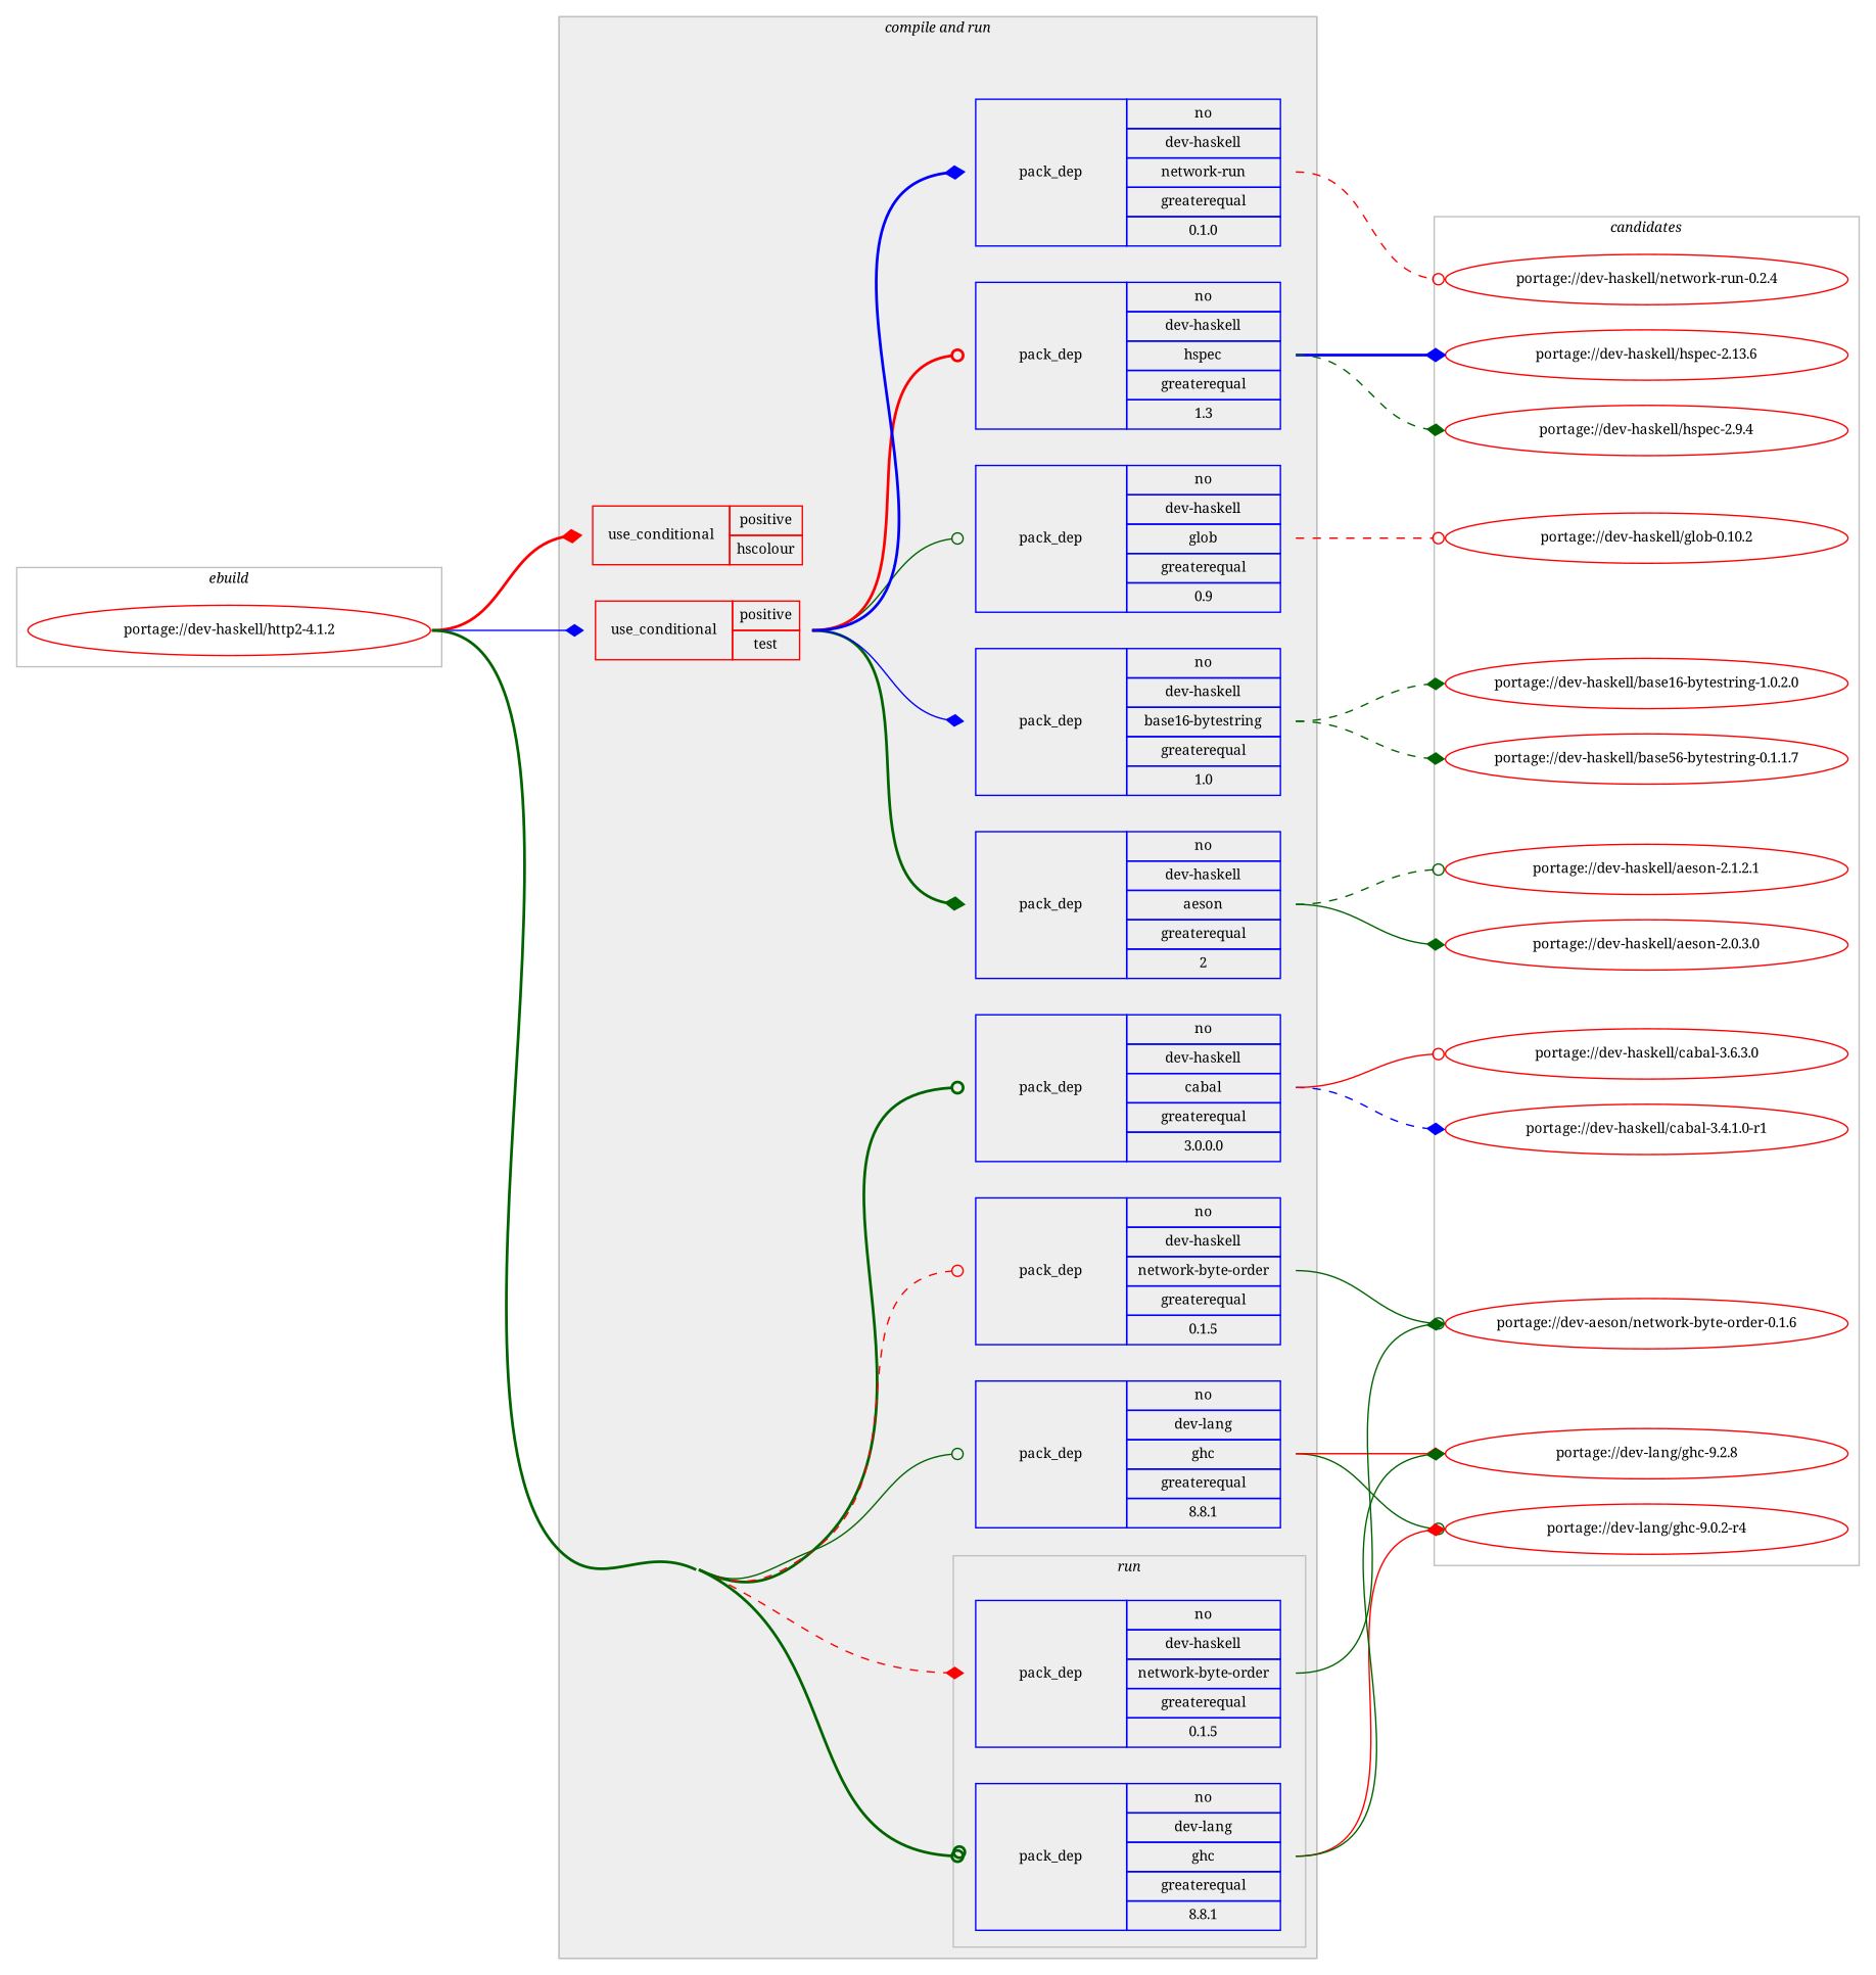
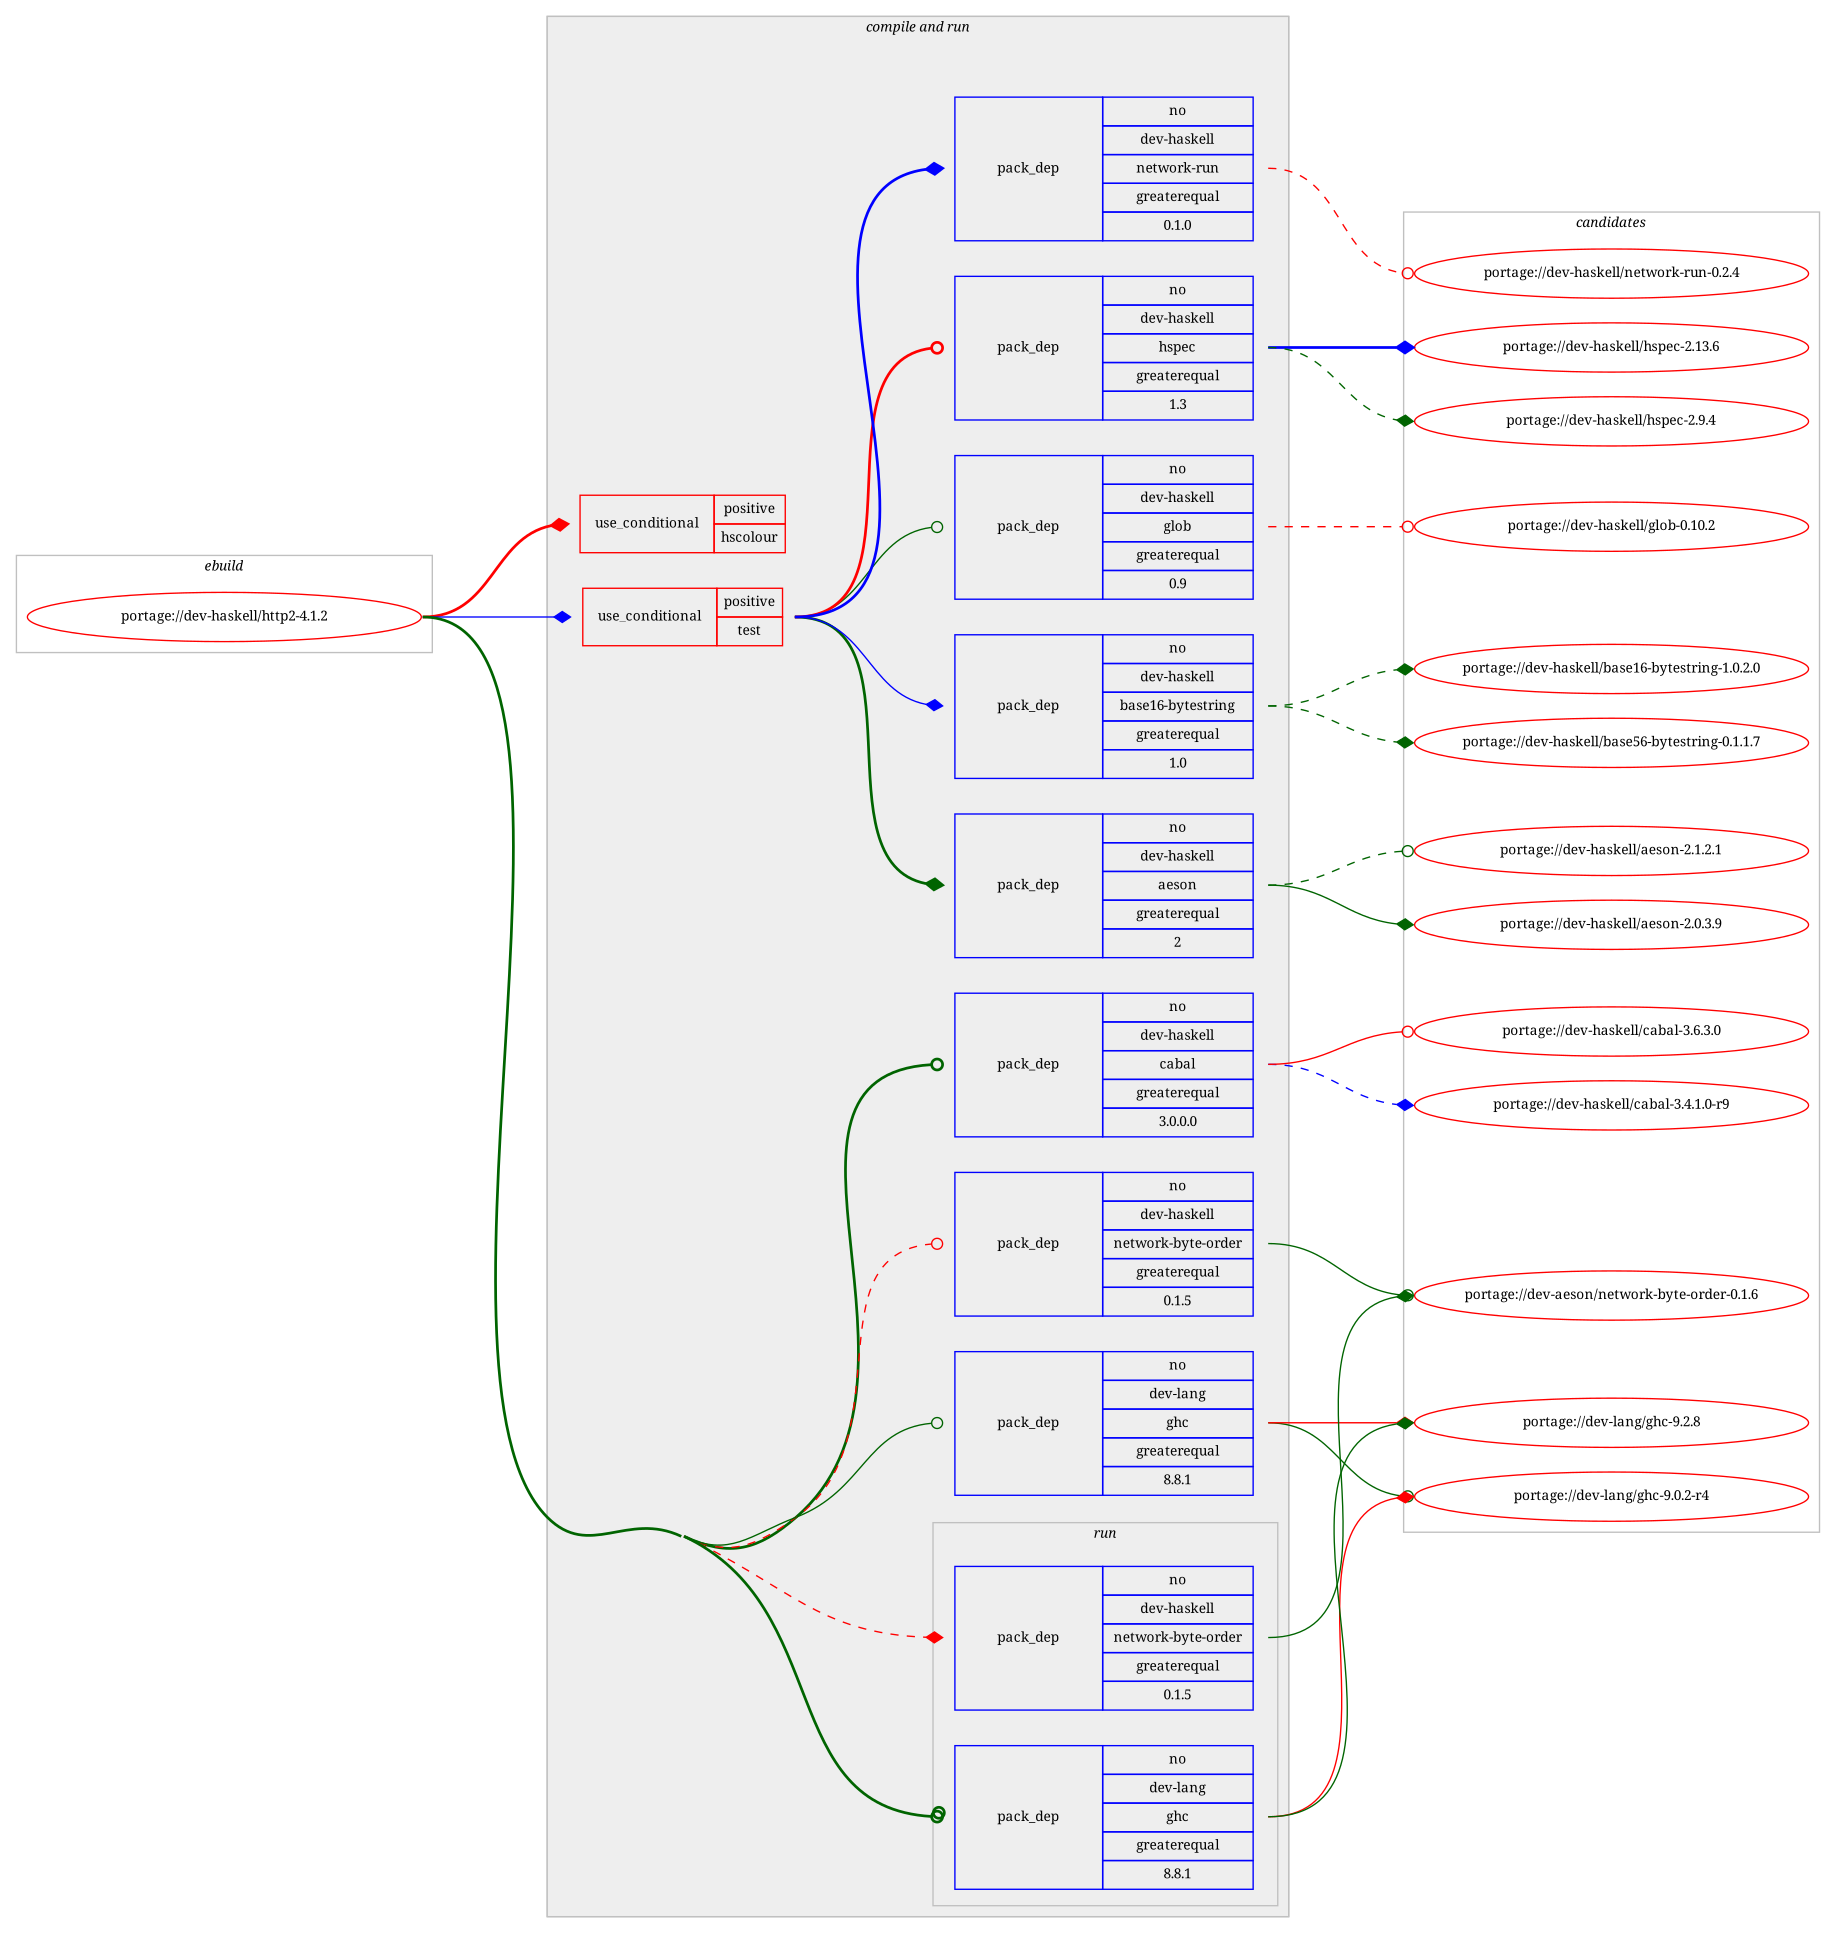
  digraph {
    compound=true
    concentrate=true
    fontname="Noto Serif"
    fontsize=10
    newrank=true
    rankdir=LR
    ranksep=1.5
    node [color=red fontname="Noto Serif" fontsize=10]
    edge [arrowhead=diamond color=darkgreen fontname="Noto Serif" headport=w style=solid tailport=e weight=100]
    n1 [label="portage://dev-haskell/http2-4.1.2" width=4]
    n2 [label=<<TABLE BORDER="0" CELLBORDER="1" CELLSPACING="0" CELLPADDING="4"><TR><TD ROWSPAN="3" CELLPADDING="10">use_conditional</TD></TR><TR><TD>positive</TD></TR><TR><TD>hscolour</TD></TR></TABLE>> shape=none]
    n3 [color=blue label=<<TABLE BORDER="0" CELLBORDER="1" CELLSPACING="0" CELLPADDING="4" WIDTH="220"><TR><TD ROWSPAN="6" CELLPADDING="30">pack_dep</TD></TR><TR><TD WIDTH="110">no</TD></TR><TR><TD>dev-haskell</TD></TR><TR><TD>aeson</TD></TR><TR><TD>greaterequal</TD></TR><TR><TD>2</TD></TR></TABLE>> shape=none]
    n4 [color=blue label=<<TABLE BORDER="0" CELLBORDER="1" CELLSPACING="0" CELLPADDING="4" WIDTH="220"><TR><TD ROWSPAN="6" CELLPADDING="30">pack_dep</TD></TR><TR><TD WIDTH="110">no</TD></TR><TR><TD>dev-haskell</TD></TR><TR><TD>base16-bytestring</TD></TR><TR><TD>greaterequal</TD></TR><TR><TD>1.0</TD></TR></TABLE>> shape=none]
    n5 [color=blue label=<<TABLE BORDER="0" CELLBORDER="1" CELLSPACING="0" CELLPADDING="4" WIDTH="220"><TR><TD ROWSPAN="6" CELLPADDING="30">pack_dep</TD></TR><TR><TD WIDTH="110">no</TD></TR><TR><TD>dev-haskell</TD></TR><TR><TD>glob</TD></TR><TR><TD>greaterequal</TD></TR><TR><TD>0.9</TD></TR></TABLE>> shape=none]
    n6 [color=blue label=<<TABLE BORDER="0" CELLBORDER="1" CELLSPACING="0" CELLPADDING="4" WIDTH="220"><TR><TD ROWSPAN="6" CELLPADDING="30">pack_dep</TD></TR><TR><TD WIDTH="110">no</TD></TR><TR><TD>dev-haskell</TD></TR><TR><TD>hspec</TD></TR><TR><TD>greaterequal</TD></TR><TR><TD>1.3</TD></TR></TABLE>> shape=none]
    n7 [color=blue label=<<TABLE BORDER="0" CELLBORDER="1" CELLSPACING="0" CELLPADDING="4" WIDTH="220"><TR><TD ROWSPAN="6" CELLPADDING="30">pack_dep</TD></TR><TR><TD WIDTH="110">no</TD></TR><TR><TD>dev-haskell</TD></TR><TR><TD>network-run</TD></TR><TR><TD>greaterequal</TD></TR><TR><TD>0.1.0</TD></TR></TABLE>> shape=none]
    n8 [label=<<TABLE BORDER="0" CELLBORDER="1" CELLSPACING="0" CELLPADDING="4"><TR><TD ROWSPAN="3" CELLPADDING="10">use_conditional</TD></TR><TR><TD>positive</TD></TR><TR><TD>test</TD></TR></TABLE>> shape=none]
    n9 [color=blue label=<<TABLE BORDER="0" CELLBORDER="1" CELLSPACING="0" CELLPADDING="4" WIDTH="220"><TR><TD ROWSPAN="6" CELLPADDING="30">pack_dep</TD></TR><TR><TD WIDTH="110">no</TD></TR><TR><TD>dev-haskell</TD></TR><TR><TD>cabal</TD></TR><TR><TD>greaterequal</TD></TR><TR><TD>3.0.0.0</TD></TR></TABLE>> shape=none]
    n10 [color=blue label=<<TABLE BORDER="0" CELLBORDER="1" CELLSPACING="0" CELLPADDING="4" WIDTH="220"><TR><TD ROWSPAN="6" CELLPADDING="30">pack_dep</TD></TR><TR><TD WIDTH="110">no</TD></TR><TR><TD>dev-haskell</TD></TR><TR><TD>network-byte-order</TD></TR><TR><TD>greaterequal</TD></TR><TR><TD>0.1.5</TD></TR></TABLE>> shape=none]
    n11 [color=blue label=<<TABLE BORDER="0" CELLBORDER="1" CELLSPACING="0" CELLPADDING="4" WIDTH="220"><TR><TD ROWSPAN="6" CELLPADDING="30">pack_dep</TD></TR><TR><TD WIDTH="110">no</TD></TR><TR><TD>dev-lang</TD></TR><TR><TD>ghc</TD></TR><TR><TD>greaterequal</TD></TR><TR><TD>8.8.1</TD></TR></TABLE>> shape=none]
    n12 [color=blue label=<<TABLE BORDER="0" CELLBORDER="1" CELLSPACING="0" CELLPADDING="4" WIDTH="220"><TR><TD ROWSPAN="6" CELLPADDING="30">pack_dep</TD></TR><TR><TD WIDTH="110">no</TD></TR><TR><TD>dev-haskell</TD></TR><TR><TD>network-byte-order</TD></TR><TR><TD>greaterequal</TD></TR><TR><TD>0.1.5</TD></TR></TABLE>> shape=none]
    n13 [color=blue label=<<TABLE BORDER="0" CELLBORDER="1" CELLSPACING="0" CELLPADDING="4" WIDTH="220"><TR><TD ROWSPAN="6" CELLPADDING="30">pack_dep</TD></TR><TR><TD WIDTH="110">no</TD></TR><TR><TD>dev-lang</TD></TR><TR><TD>ghc</TD></TR><TR><TD>greaterequal</TD></TR><TR><TD>8.8.1</TD></TR></TABLE>> shape=none]
-   n14 [label="portage://dev-haskell/aeson-2.0.3.0" width=4]
+   n14 [label="portage://dev-haskell/aeson-2.0.3.9" width=4]
    n15 [label="portage://dev-haskell/aeson-2.1.2.1" width=4]
    n16 [label="portage://dev-haskell/base56-bytestring-0.1.1.7" width=4]
    n17 [label="portage://dev-haskell/base16-bytestring-1.0.2.0" width=4]
    n18 [label="portage://dev-haskell/glob-0.10.2" width=4]
    n19 [label="portage://dev-haskell/hspec-2.13.6" width=4]
    n20 [label="portage://dev-haskell/hspec-2.9.4" width=4]
    n21 [label="portage://dev-aeson/network-byte-order-0.1.6" width=4]
    n22 [label="portage://dev-haskell/network-run-0.2.4" width=4]
-   n23 [label="portage://dev-haskell/cabal-3.4.1.0-r1" width=4]
+   n23 [label="portage://dev-haskell/cabal-3.4.1.0-r9" width=4]
    n24 [label="portage://dev-haskell/cabal-3.6.3.0" width=4]
    n25 [label="portage://dev-lang/ghc-9.0.2-r4" width=4]
    n26 [label="portage://dev-lang/ghc-9.2.8" width=4]
    subgraph cluster_1 {
      color=gray
      label=<<i>ebuild</i>>
      rank=same
      n1
    }
    subgraph cluster_2 {
      color=gray
      label=<<i>dependencies</i>>
      subgraph cluster_3 {
        color=gray
        fillcolor="#eeeeee"
        label=<<i>compile</i>>
        style=filled
        subgraph sub_4 {
          color=gray
          fillcolor="#eeeeee"
          label=<<i>compile</i>>
          style=filled
          n2
        }
        subgraph sub_5 {
          color=gray
          fillcolor="#eeeeee"
          label=<<i>compile</i>>
          style=filled
          n8
          subgraph sub_6 {
            color=gray
            fillcolor="#eeeeee"
            label=<<i>compile</i>>
            style=filled
            n3
          }
          subgraph sub_7 {
            color=gray
            fillcolor="#eeeeee"
            label=<<i>compile</i>>
            style=filled
            n4
          }
          subgraph sub_8 {
            color=gray
            fillcolor="#eeeeee"
            label=<<i>compile</i>>
            style=filled
            n5
          }
          subgraph sub_9 {
            color=gray
            fillcolor="#eeeeee"
            label=<<i>compile</i>>
            style=filled
            n6
          }
          subgraph sub_10 {
            color=gray
            fillcolor="#eeeeee"
            label=<<i>compile</i>>
            style=filled
            n7
          }
        }
        subgraph sub_11 {
          color=gray
          fillcolor="#eeeeee"
          label=<<i>compile</i>>
          style=filled
          n9
        }
        subgraph sub_12 {
          color=gray
          fillcolor="#eeeeee"
          label=<<i>compile</i>>
          style=filled
          n10
        }
        subgraph sub_13 {
          color=gray
          fillcolor="#eeeeee"
          label=<<i>compile</i>>
          style=filled
          n11
        }
      }
      subgraph cluster_14 {
        color=gray
        fillcolor="#eeeeee"
        label=<<i>compile and run</i>>
        style=filled
      }
      subgraph cluster_15 {
        color=gray
        fillcolor="#eeeeee"
        label=<<i>run</i>>
        style=filled
        subgraph sub_16 {
          color=gray
          fillcolor="#eeeeee"
          label=<<i>run</i>>
          style=filled
          n12
        }
        subgraph sub_17 {
          color=gray
          fillcolor="#eeeeee"
          label=<<i>run</i>>
          style=filled
          n13
        }
      }
    }
    subgraph cluster_18 {
      color=gray
      label=<<i>candidates</i>>
      rank=same
      subgraph sub_19 {
        color=black
        label=<<i>candidates</i>>
        nodesep=1
        rank=same
        n14
        n15
      }
      subgraph sub_20 {
        color=black
        label=<<i>candidates</i>>
        nodesep=1
        rank=same
        n16
        n17
      }
      subgraph sub_21 {
        color=black
        label=<<i>candidates</i>>
        nodesep=1
        rank=same
        n18
      }
      subgraph sub_22 {
        color=black
        label=<<i>candidates</i>>
        nodesep=1
        rank=same
        n19
        n20
      }
      subgraph sub_23 {
        color=black
        label=<<i>candidates</i>>
        nodesep=1
        rank=same
        n21
      }
      subgraph sub_24 {
        color=black
        label=<<i>candidates</i>>
        nodesep=1
        rank=same
        n22
      }
      subgraph sub_25 {
        color=black
        label=<<i>candidates</i>>
        nodesep=1
        rank=same
        n23
        n24
      }
      subgraph sub_26 {
        color=black
        label=<<i>candidates</i>>
        nodesep=1
        rank=same
        n25
        n26
      }
      subgraph sub_27 {
        color=black
        label=<<i>candidates</i>>
        nodesep=1
        rank=same
        n21
      }
      subgraph sub_28 {
        color=black
        label=<<i>candidates</i>>
        nodesep=1
        rank=same
        n25
        n26
      }
    }
    n1 -> n2 [color=red style=bold weight=20]
    n1 -> n8 [color=blue weight=20]
    n1 -> n9 [arrowhead=odot style=bold weight=20]
    n1 -> n10 [arrowhead=odot color=red style=dashed weight=20]
    n1 -> n11 [arrowhead=odot weight=20]
    n1 -> n12 [color=red style=dashed weight=20]
    n1 -> n13 [arrowhead=odot style=bold weight=20]
    n3 -> n14
    n3 -> n15 [arrowhead=odot style=dashed]
    n4 -> n16 [style=dashed]
    n4 -> n17 [style=dashed]
    n5 -> n18 [arrowhead=odot color=red style=dashed]
    n6 -> n19 [color=blue style=bold]
    n6 -> n20 [style=dashed]
    n7 -> n22 [arrowhead=odot color=red style=dashed]
    n8 -> n3 [style=bold weight=20]
    n8 -> n4 [color=blue weight=20]
    n8 -> n5 [arrowhead=odot weight=20]
    n8 -> n6 [arrowhead=odot color=red style=bold weight=20]
    n8 -> n7 [color=blue style=bold weight=20]
    n9 -> n23 [color=blue style=dashed]
    n9 -> n24 [arrowhead=odot color=red]
    n10 -> n21 [arrowhead=odot]
    n11 -> n25 [arrowhead=odot]
    n11 -> n26 [color=red]
    n12 -> n21
    n13 -> n25 [color=red]
    n13 -> n26
  }
